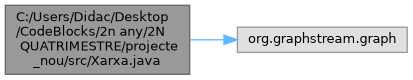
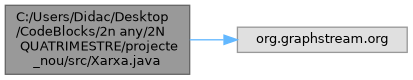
  digraph {
    rankdir=LR
    node [fontname=Helvetica fontsize=10 shape=box style=filled]
    n1 [color=gray40 fillcolor=grey60 fontcolor=black height=0.2 label="C:/Users/Didac/Desktop\l/CodeBlocks/2n any/2N\l QUATRIMESTRE/projecte\l_nou/src/Xarxa.java" width=0.4]
-   n2 [color=grey60 fillcolor="#E0E0E0" height=0.2 label="org.graphstream.graph" width=0.4]
+   n2 [color=grey60 fillcolor="#E0E0E0" height=0.2 label="org.graphstream.org" width=0.4]
    n1 -> n2 [color=steelblue1 fontname=Helvetica fontsize=10 labelfontname=Helvetica labelfontsize=10 style=solid]
  }
